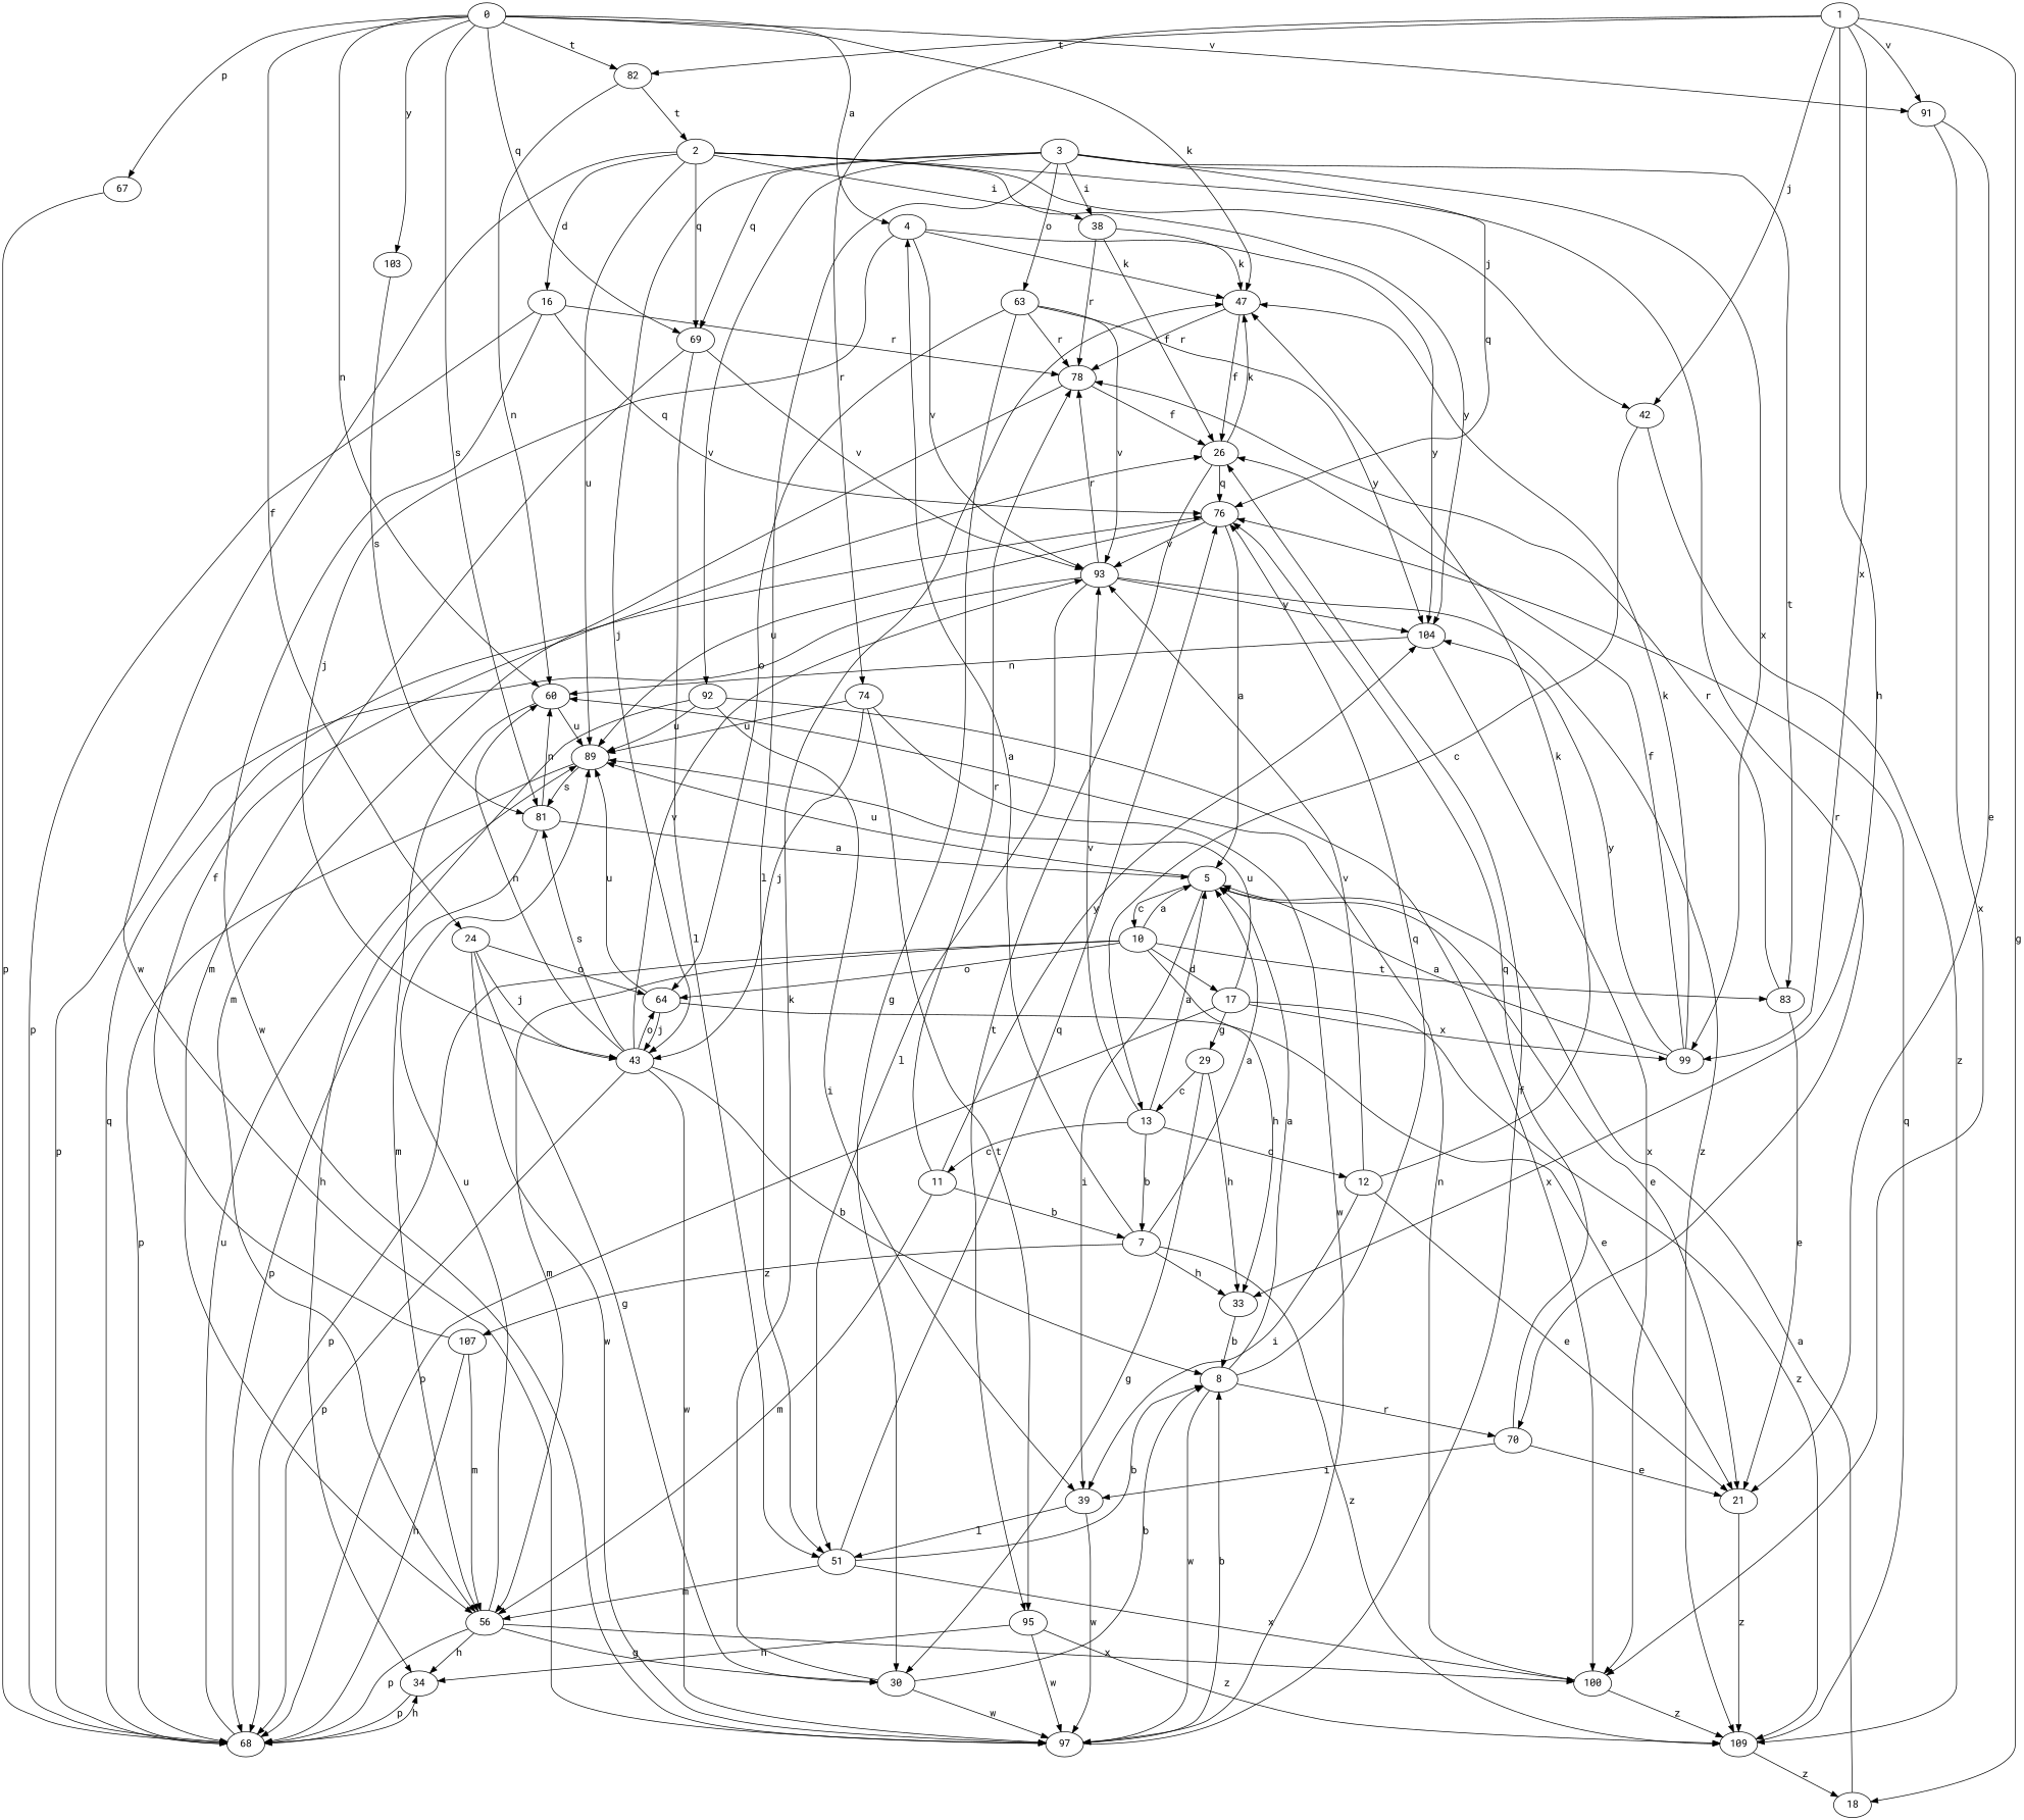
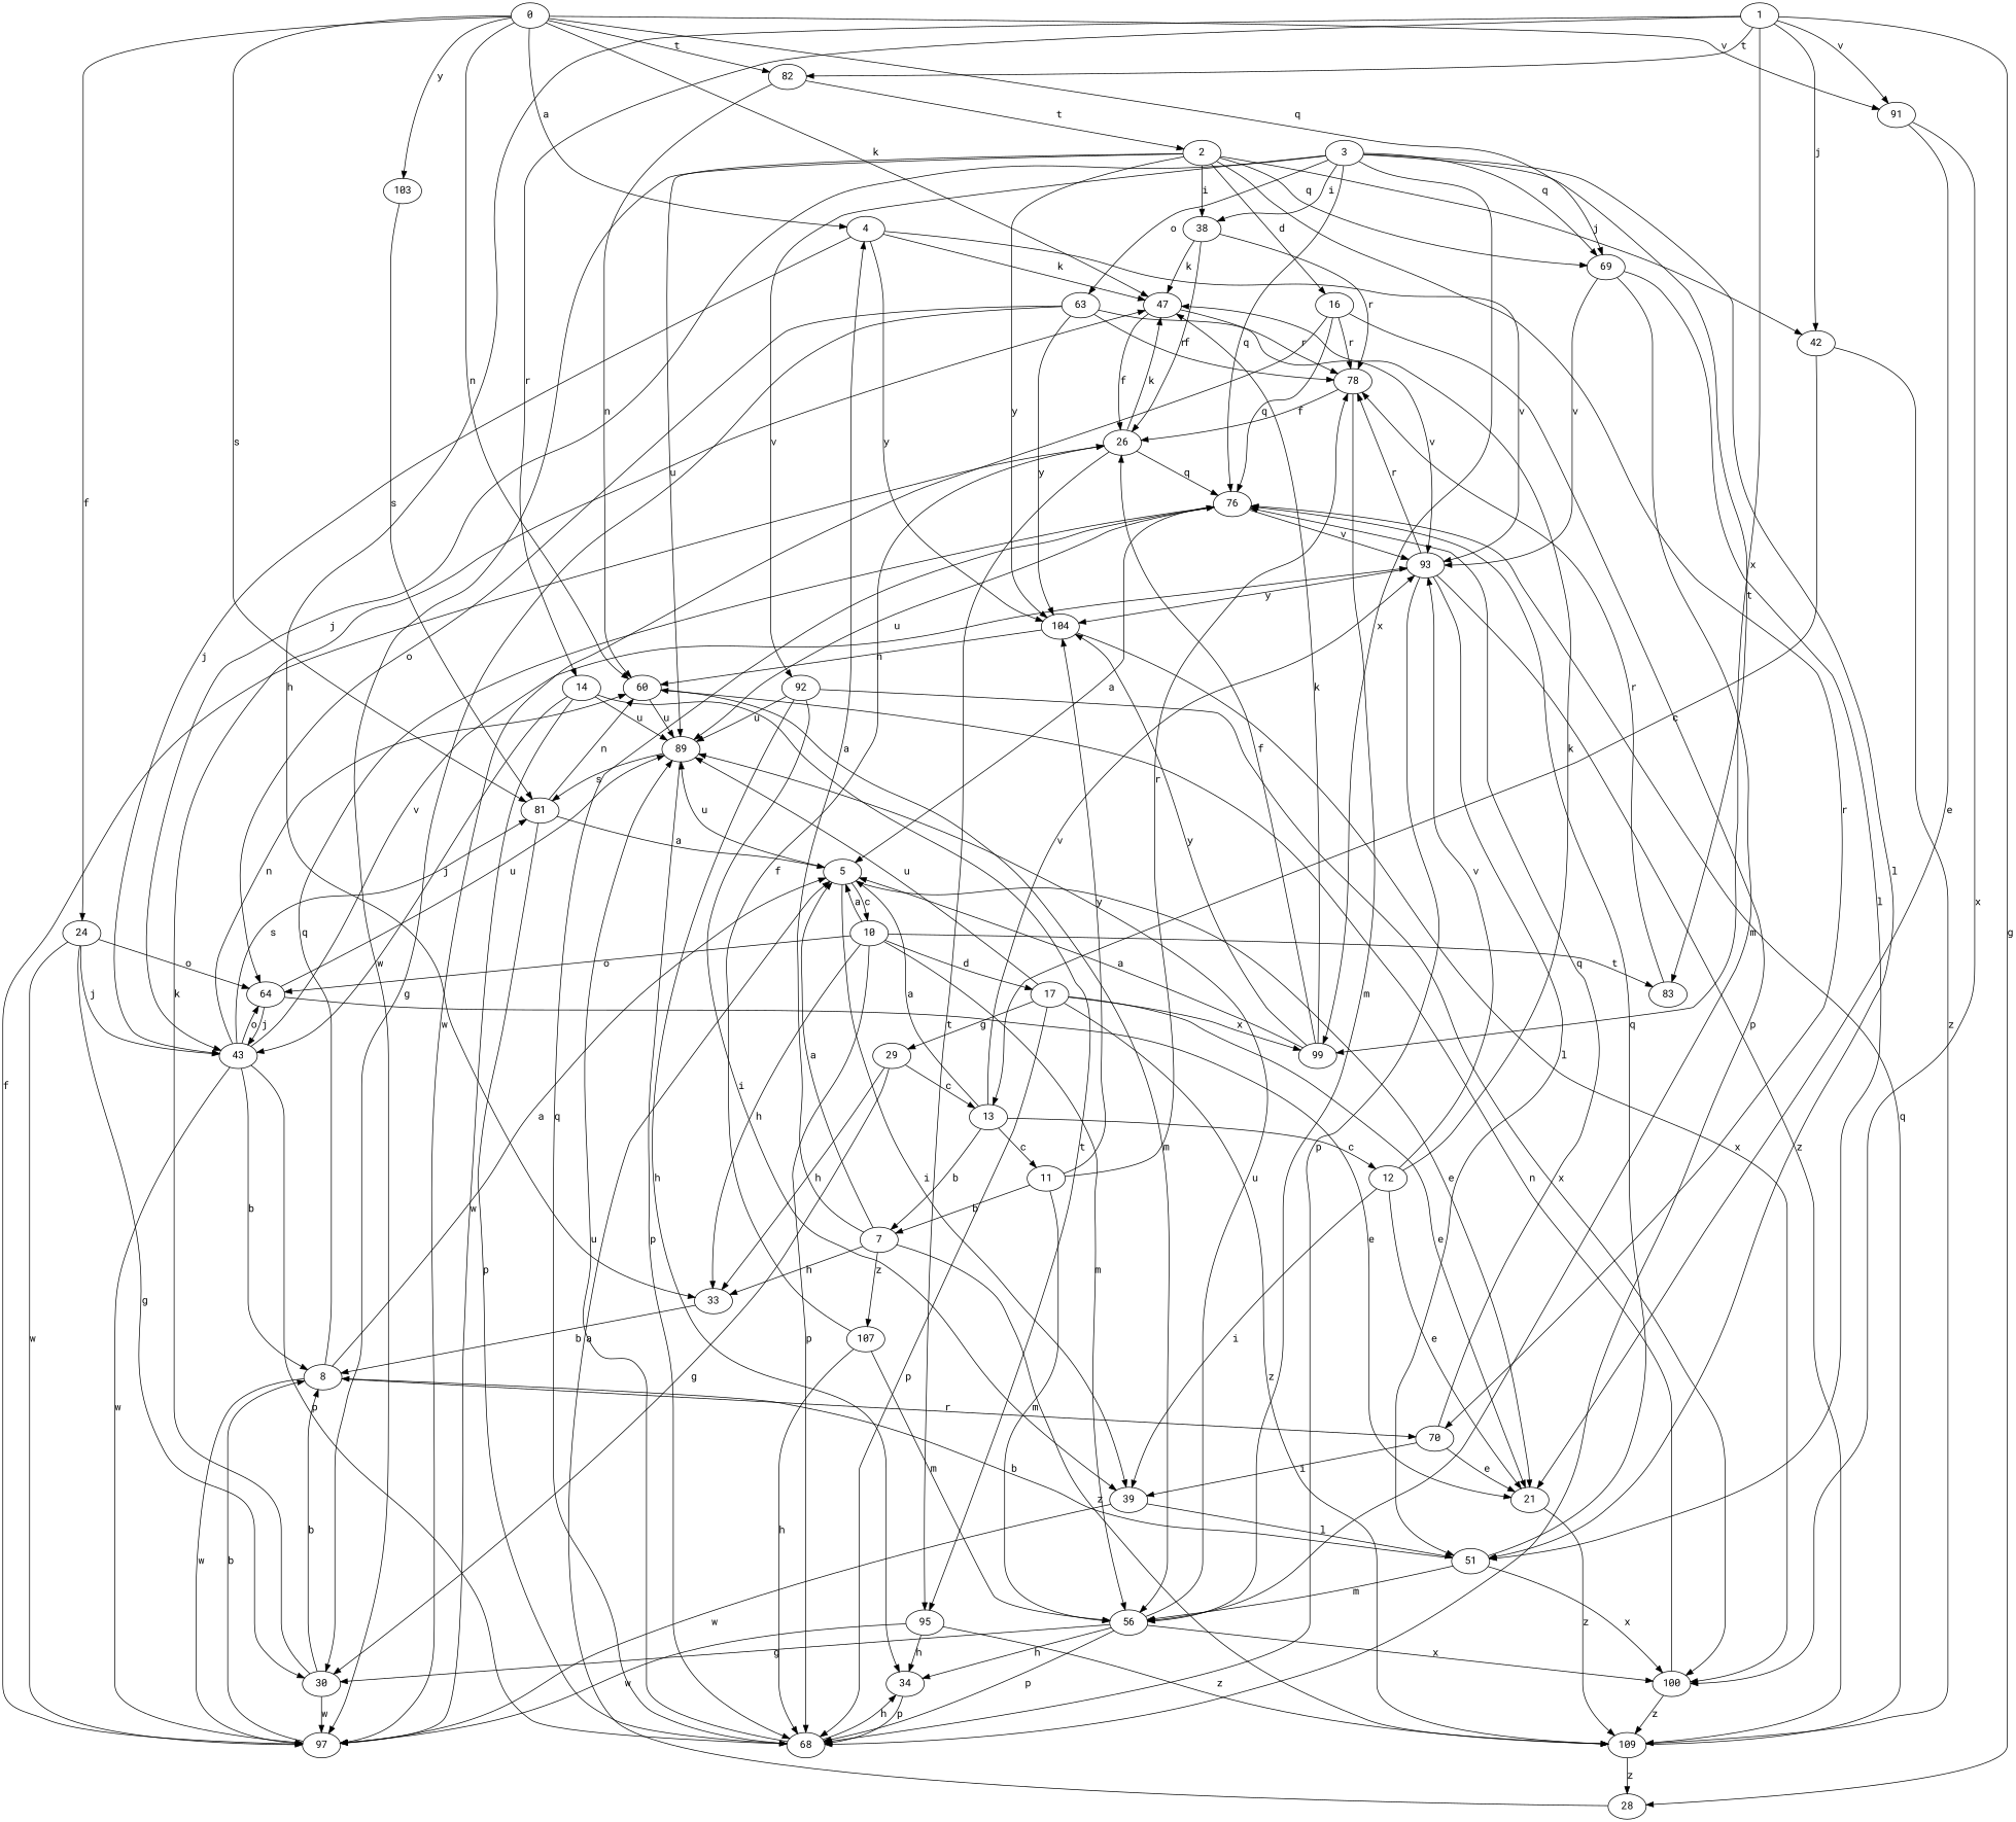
  strict digraph {
    fontname="Roboto Mono"
    node [fontname="Roboto Mono"]
    edge [fontname="Roboto Mono"]
    0
    4
    24
    47
    60
-   67
    69
    81
    82
    91
    103
    104
    43
    93
    97
    64
    30
    78
    26
    89
    56
    68
    51
    5
    2
    21
    100
    1
-   28 [label=18]
+   28
    33
    42
-   74
+   74 [label=14]
    99
    8
    109
    13
    n37 [label=95]
    16
    38
    n40 [label=70]
    n41 [label=76]
    39
    3
    63
    83
    92
    34
    10
    17
    7
    107
    29
    11
    12
    0 -> 4 [label=a]
    0 -> 24 [label=f]
    0 -> 47 [label=k]
    0 -> 60 [label=n]
-   0 -> 67 [label=p]
    0 -> 69 [label=q]
    0 -> 81 [label=s]
    0 -> 82 [label=t]
    0 -> 91 [label=v]
    0 -> 103 [label=y]
    4 -> 47 [label=k]
    4 -> 104 [label=y]
    4 -> 43 [label=j]
    4 -> 93 [label=v]
    24 -> 43 [label=j]
    24 -> 97 [label=w]
    24 -> 64 [label=o]
    24 -> 30 [label=g]
    47 -> 78 [label=r]
    47 -> 26 [label=f]
    60 -> 89 [label=u]
    60 -> 56 [label=m]
-   67 -> 68 [label=p]
    69 -> 93 [label=v]
    69 -> 56 [label=m]
    69 -> 51 [label=l]
    81 -> 60 [label=n]
    81 -> 68 [label=p]
    81 -> 5 [label=a]
    82 -> 60 [label=n]
    82 -> 2 [label=t]
    91 -> 21 [label=e]
    91 -> 100 [label=x]
    103 -> 81 [label=s]
    104 -> 60 [label=n]
    104 -> 100 [label=x]
    43 -> 60 [label=n]
    43 -> 81 [label=s]
    43 -> 93 [label=v]
    43 -> 97 [label=w]
    43 -> 64 [label=o]
    43 -> 68 [label=p]
    43 -> 8 [label=b]
    93 -> 104 [label=y]
    93 -> 78 [label=r]
    93 -> 68 [label=p]
    93 -> 51 [label=l]
    93 -> 109 [label=z]
    97 -> 26 [label=f]
    97 -> 8 [label=b]
    64 -> 43 [label=j]
    64 -> 89 [label=u]
    64 -> 21 [label=e]
    30 -> 47 [label=k]
    30 -> 97 [label=w]
    30 -> 8 [label=b]
    78 -> 26 [label=f]
    78 -> 56 [label=m]
    26 -> 47 [label=k]
    26 -> n37 [label=t]
    26 -> n41 [label=q]
    89 -> 81 [label=s]
    89 -> 68 [label=p]
    56 -> 30 [label=g]
    56 -> 89 [label=u]
    56 -> 68 [label=p]
    56 -> 100 [label=x]
    56 -> 34 [label=h]
    68 -> 89 [label=u]
    68 -> n41 [label=q]
    68 -> 34 [label=h]
    51 -> 56 [label=m]
    51 -> 100 [label=x]
    51 -> 8 [label=b]
    51 -> n41 [label=q]
    5 -> 89 [label=u]
    5 -> 21 [label=e]
    5 -> 39 [label=i]
    5 -> 10 [label=c]
    2 -> 69 [label=q]
    2 -> 104 [label=y]
    2 -> 97 [label=w]
    2 -> 89 [label=u]
    2 -> 42 [label=j]
    2 -> 16 [label=d]
    2 -> 38 [label=i]
    2 -> n40 [label=r]
    21 -> 109 [label=z]
    100 -> 60 [label=n]
    100 -> 109 [label=z]
    1 -> 82 [label=t]
    1 -> 91 [label=v]
    1 -> 28 [label=g]
    1 -> 33 [label=h]
    1 -> 42 [label=j]
    1 -> 74 [label=r]
    1 -> 99 [label=x]
    28 -> 5 [label=a]
    33 -> 8 [label=b]
    42 -> 109 [label=z]
    42 -> 13 [label=c]
    74 -> 43 [label=j]
    74 -> 97 [label=w]
    74 -> 89 [label=u]
    74 -> n37 [label=t]
    99 -> 47 [label=k]
    99 -> 104 [label=y]
    99 -> 26 [label=f]
    99 -> 5 [label=a]
    8 -> 97 [label=w]
    8 -> 5 [label=a]
    8 -> n40 [label=r]
    8 -> n41 [label=q]
    109 -> 28 [label=z]
    109 -> n41 [label=q]
    13 -> 93 [label=v]
    13 -> 5 [label=a]
    13 -> 7 [label=b]
    13 -> 11 [label=c]
    13 -> 12 [label=c]
    n37 -> 97 [label=w]
    n37 -> 109 [label=z]
    n37 -> 34 [label=h]
    16 -> 97 [label=w]
    16 -> 78 [label=r]
    16 -> 68 [label=p]
    16 -> n41 [label=q]
    38 -> 47 [label=k]
    38 -> 78 [label=r]
    38 -> 26 [label=f]
    n40 -> 21 [label=e]
    n40 -> n41 [label=q]
    n40 -> 39 [label=i]
    n41 -> 93 [label=v]
    n41 -> 89 [label=u]
    n41 -> 5 [label=a]
    39 -> 97 [label=w]
    39 -> 51 [label=l]
    3 -> 69 [label=q]
    3 -> 43 [label=j]
    3 -> 51 [label=l]
    3 -> 99 [label=x]
    3 -> 38 [label=i]
    3 -> n41 [label=q]
    3 -> 63 [label=o]
    3 -> 83 [label=t]
    3 -> 92 [label=v]
    63 -> 104 [label=y]
    63 -> 93 [label=v]
    63 -> 64 [label=o]
    63 -> 30 [label=g]
    63 -> 78 [label=r]
    83 -> 78 [label=r]
-   83 -> 21 [label=e]
+   17 -> 21 [label=e]
    92 -> 89 [label=u]
    92 -> 100 [label=x]
    92 -> 39 [label=i]
    92 -> 34 [label=h]
    34 -> 68 [label=p]
    10 -> 64 [label=o]
    10 -> 56 [label=m]
    10 -> 68 [label=p]
    10 -> 5 [label=a]
    10 -> 33 [label=h]
    10 -> 83 [label=t]
    10 -> 17 [label=d]
    17 -> 89 [label=u]
    17 -> 68 [label=p]
    17 -> 99 [label=x]
    17 -> 109 [label=z]
    17 -> 29 [label=g]
    7 -> 4 [label=a]
    7 -> 5 [label=a]
    7 -> 33 [label=h]
    7 -> 109 [label=z]
    7 -> 107 [label=z]
    107 -> 26 [label=f]
    107 -> 56 [label=m]
    107 -> 68 [label=h]
    29 -> 30 [label=g]
    29 -> 33 [label=h]
    29 -> 13 [label=c]
    11 -> 104 [label=y]
    11 -> 78 [label=r]
    11 -> 56 [label=m]
    11 -> 7 [label=b]
    12 -> 47 [label=k]
    12 -> 93 [label=v]
    12 -> 21 [label=e]
    12 -> 39 [label=i]
  }
